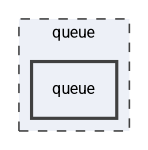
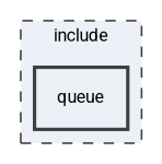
  digraph {
    compound=true
    fontname=Roboto
    n1 [color=grey25 fillcolor="#edf0f7" fontname=Roboto fontsize=10 label=queue shape=box style="filled,bold,"]
    subgraph cluster_1 {
      bgcolor="#edf0f7"
      fontsize=10
-     label=queue
+     label=include
      pencolor=grey25
      style="filled,dashed,"
      n1
    }
  }
